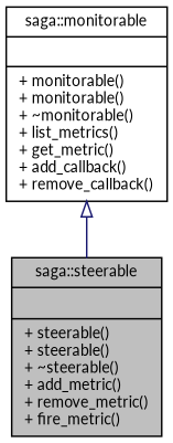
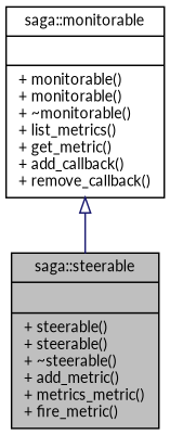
  digraph {
    fontname=Lato
    node [color=black fontname=Lato fontsize=10 shape=record]
-   n1 [fillcolor=grey75 fontcolor=black height=0.2 label="{saga::steerable\n||+ steerable()\l+ steerable()\l+ ~steerable()\l+ add_metric()\l+ remove_metric()\l+ fire_metric()\l}" style=filled width=0.4]
+   n1 [fillcolor=grey75 fontcolor=black height=0.2 label="{saga::steerable\n||+ steerable()\l+ steerable()\l+ ~steerable()\l+ add_metric()\l+ metrics_metric()\l+ fire_metric()\l}" style=filled width=0.4]
    n2 [height=0.2 label="{saga::monitorable\n||+ monitorable()\l+ monitorable()\l+ ~monitorable()\l+ list_metrics()\l+ get_metric()\l+ add_callback()\l+ remove_callback()\l}" width=0.4]
    n2 -> n1 [arrowtail=onormal color=midnightblue dir=back fontname=Lato fontsize=10 labelfontname=FreeSans labelfontsize=10 style=solid]
  }
